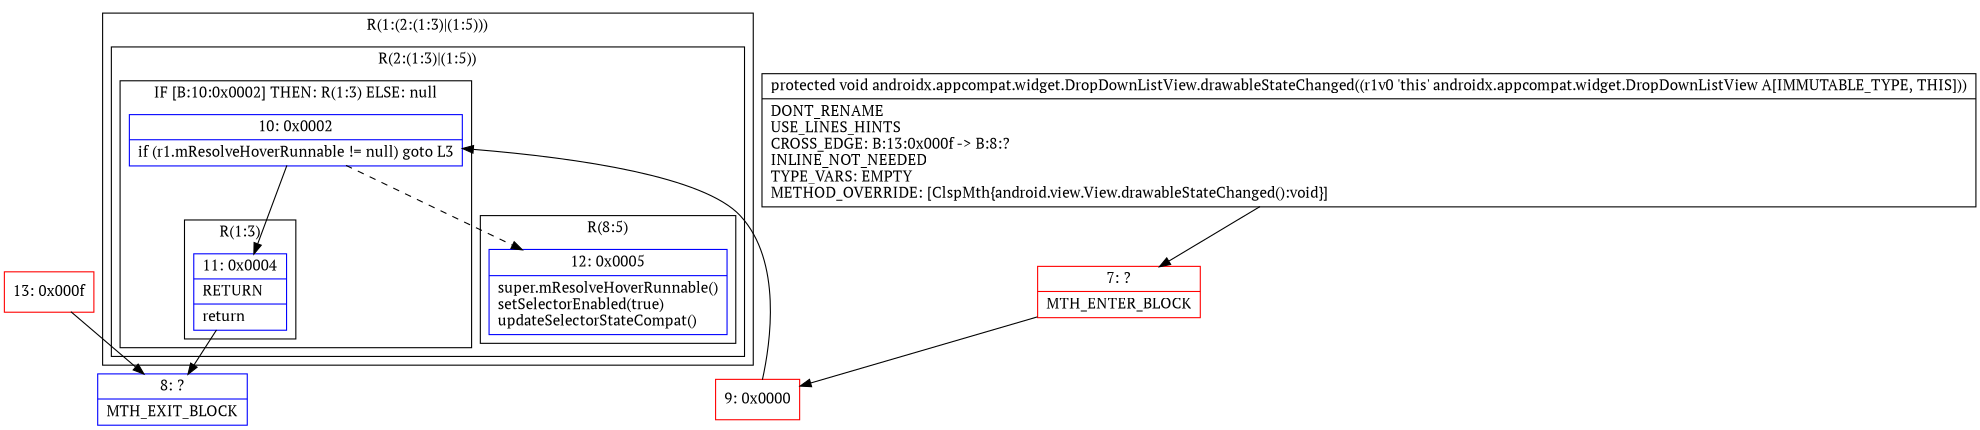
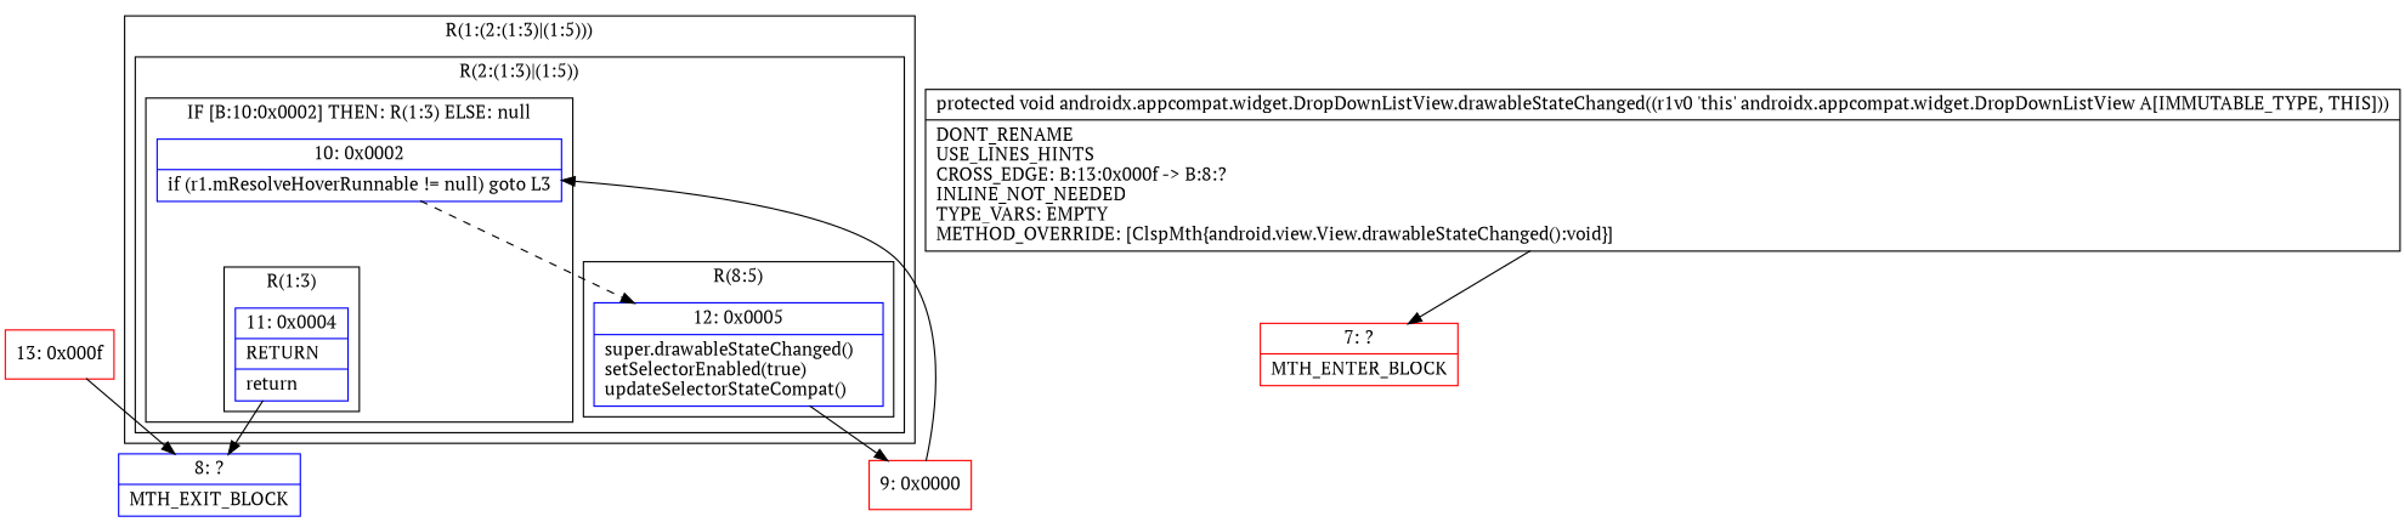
  digraph {
    fontname="PT Serif"
    node [color=blue fontname="PT Serif" shape=record]
    edge [fontname="PT Serif"]
    n1 [label="{11\:\ 0x0004|RETURN\l|return\l}"]
    n2 [label="{10\:\ 0x0002|if (r1.mResolveHoverRunnable != null) goto L3\l}"]
-   n3 [label="{12\:\ 0x0005|super.mResolveHoverRunnable()\lsetSelectorEnabled(true)\lupdateSelectorStateCompat()\l}"]
+   n3 [label="{12\:\ 0x0005|super.drawableStateChanged()\lsetSelectorEnabled(true)\lupdateSelectorStateCompat()\l}"]
    n4 [label="{8\:\ ?|MTH_EXIT_BLOCK\l}"]
    n5 [color=red label="{13\:\ 0x000f}"]
    n6 [color=red label="{7\:\ ?|MTH_ENTER_BLOCK\l}"]
    n7 [color=red label="{9\:\ 0x0000}"]
    n8 [label="{protected void androidx.appcompat.widget.DropDownListView.drawableStateChanged((r1v0 'this' androidx.appcompat.widget.DropDownListView A[IMMUTABLE_TYPE, THIS]))  | DONT_RENAME\lUSE_LINES_HINTS\lCROSS_EDGE: B:13:0x000f \-\> B:8:?\lINLINE_NOT_NEEDED\lTYPE_VARS: EMPTY\lMETHOD_OVERRIDE: [ClspMth\{android.view.View.drawableStateChanged():void\}]\l}" color=""]
    subgraph cluster_1 {
      label="R(1:(2:(1:3)|(1:5)))"
      subgraph cluster_2 {
        label="R(2:(1:3)|(1:5))"
        subgraph cluster_3 {
          label="IF [B:10:0x0002] THEN: R(1:3) ELSE: null"
          n2
          subgraph cluster_4 {
            label="R(1:3)"
            n1
          }
        }
        subgraph cluster_5 {
          label="R(8:5)"
          n3
        }
      }
    }
    n1 -> n4
-   n2 -> n1
    n2 -> n3 [style=dashed]
    n5 -> n4
-   n6 -> n7
+   n3 -> n7
    n7 -> n2
    n8 -> n6
  }
